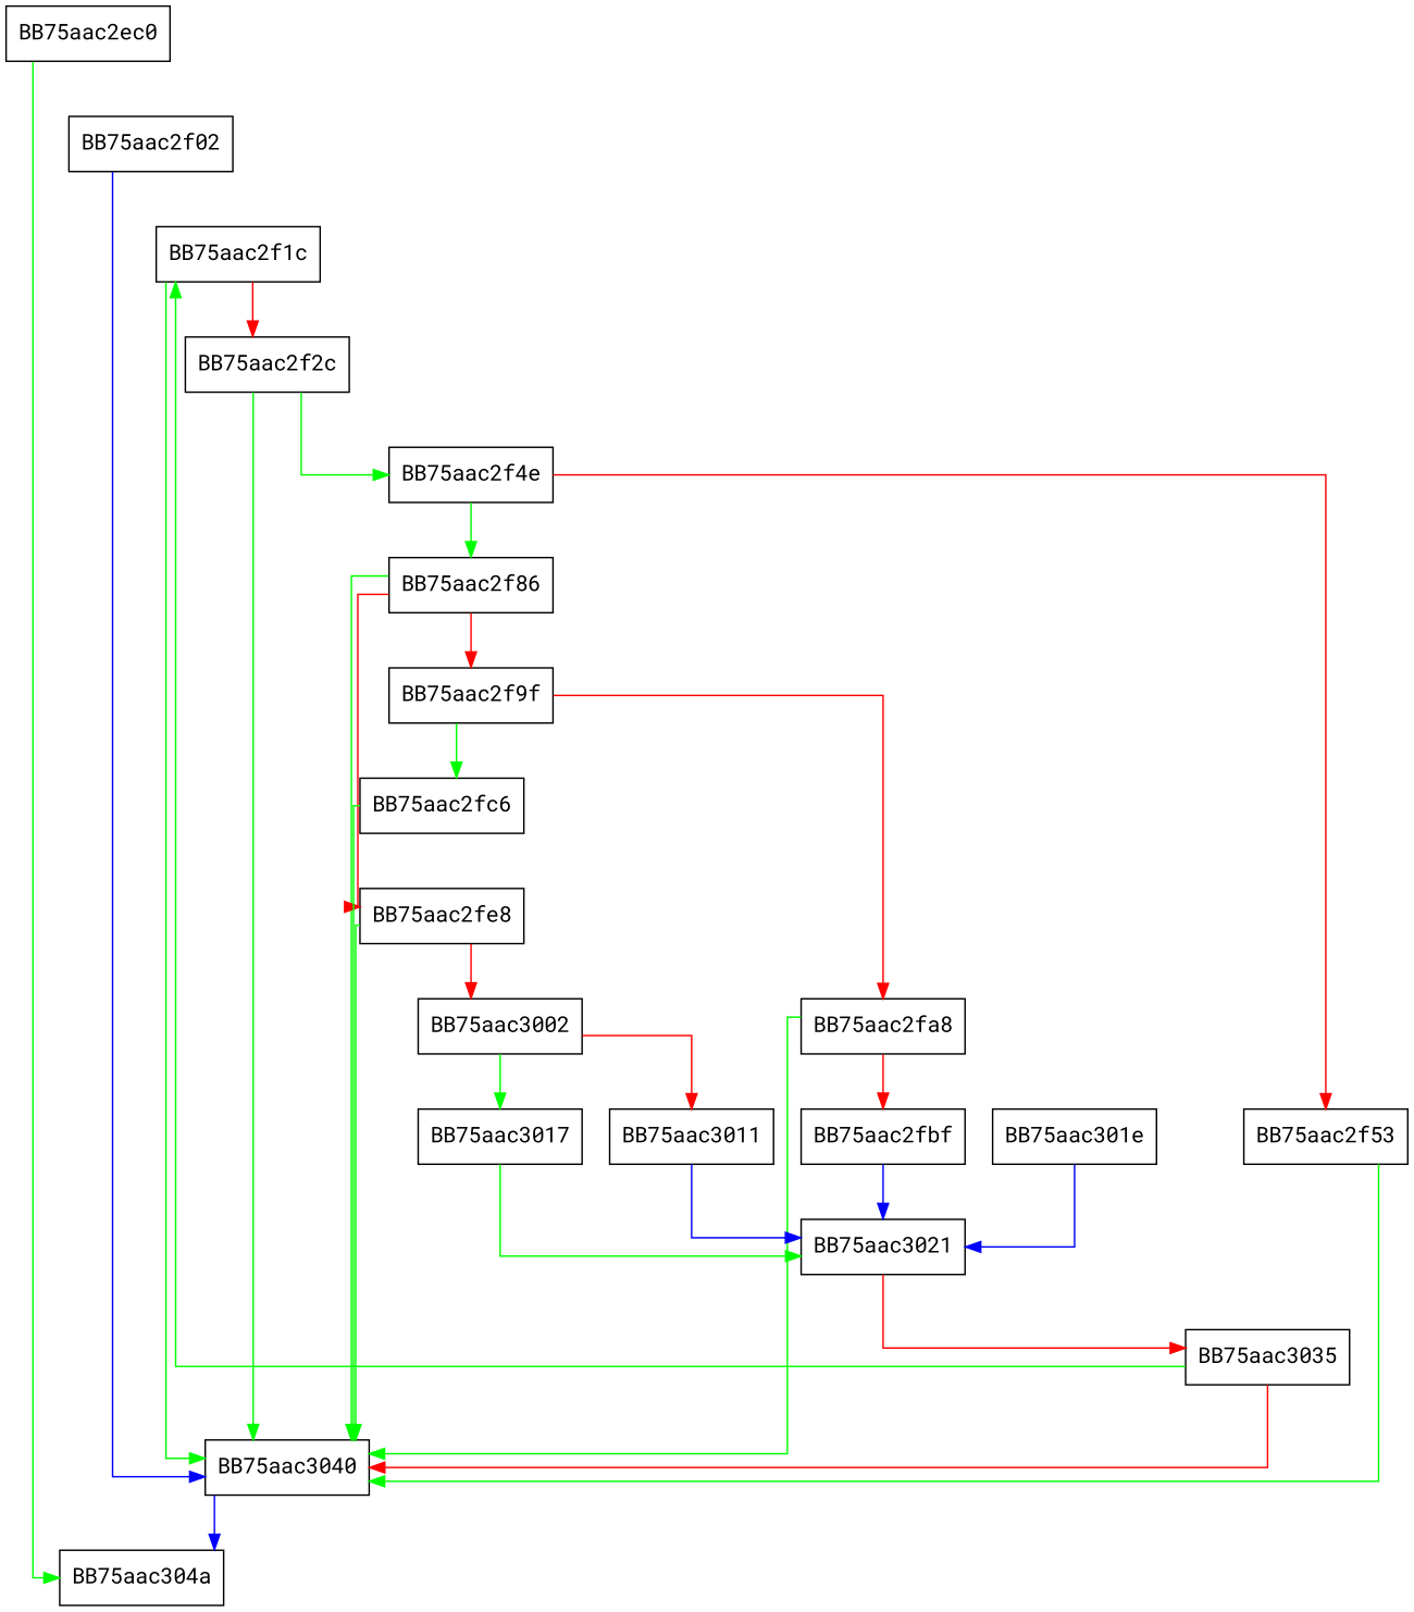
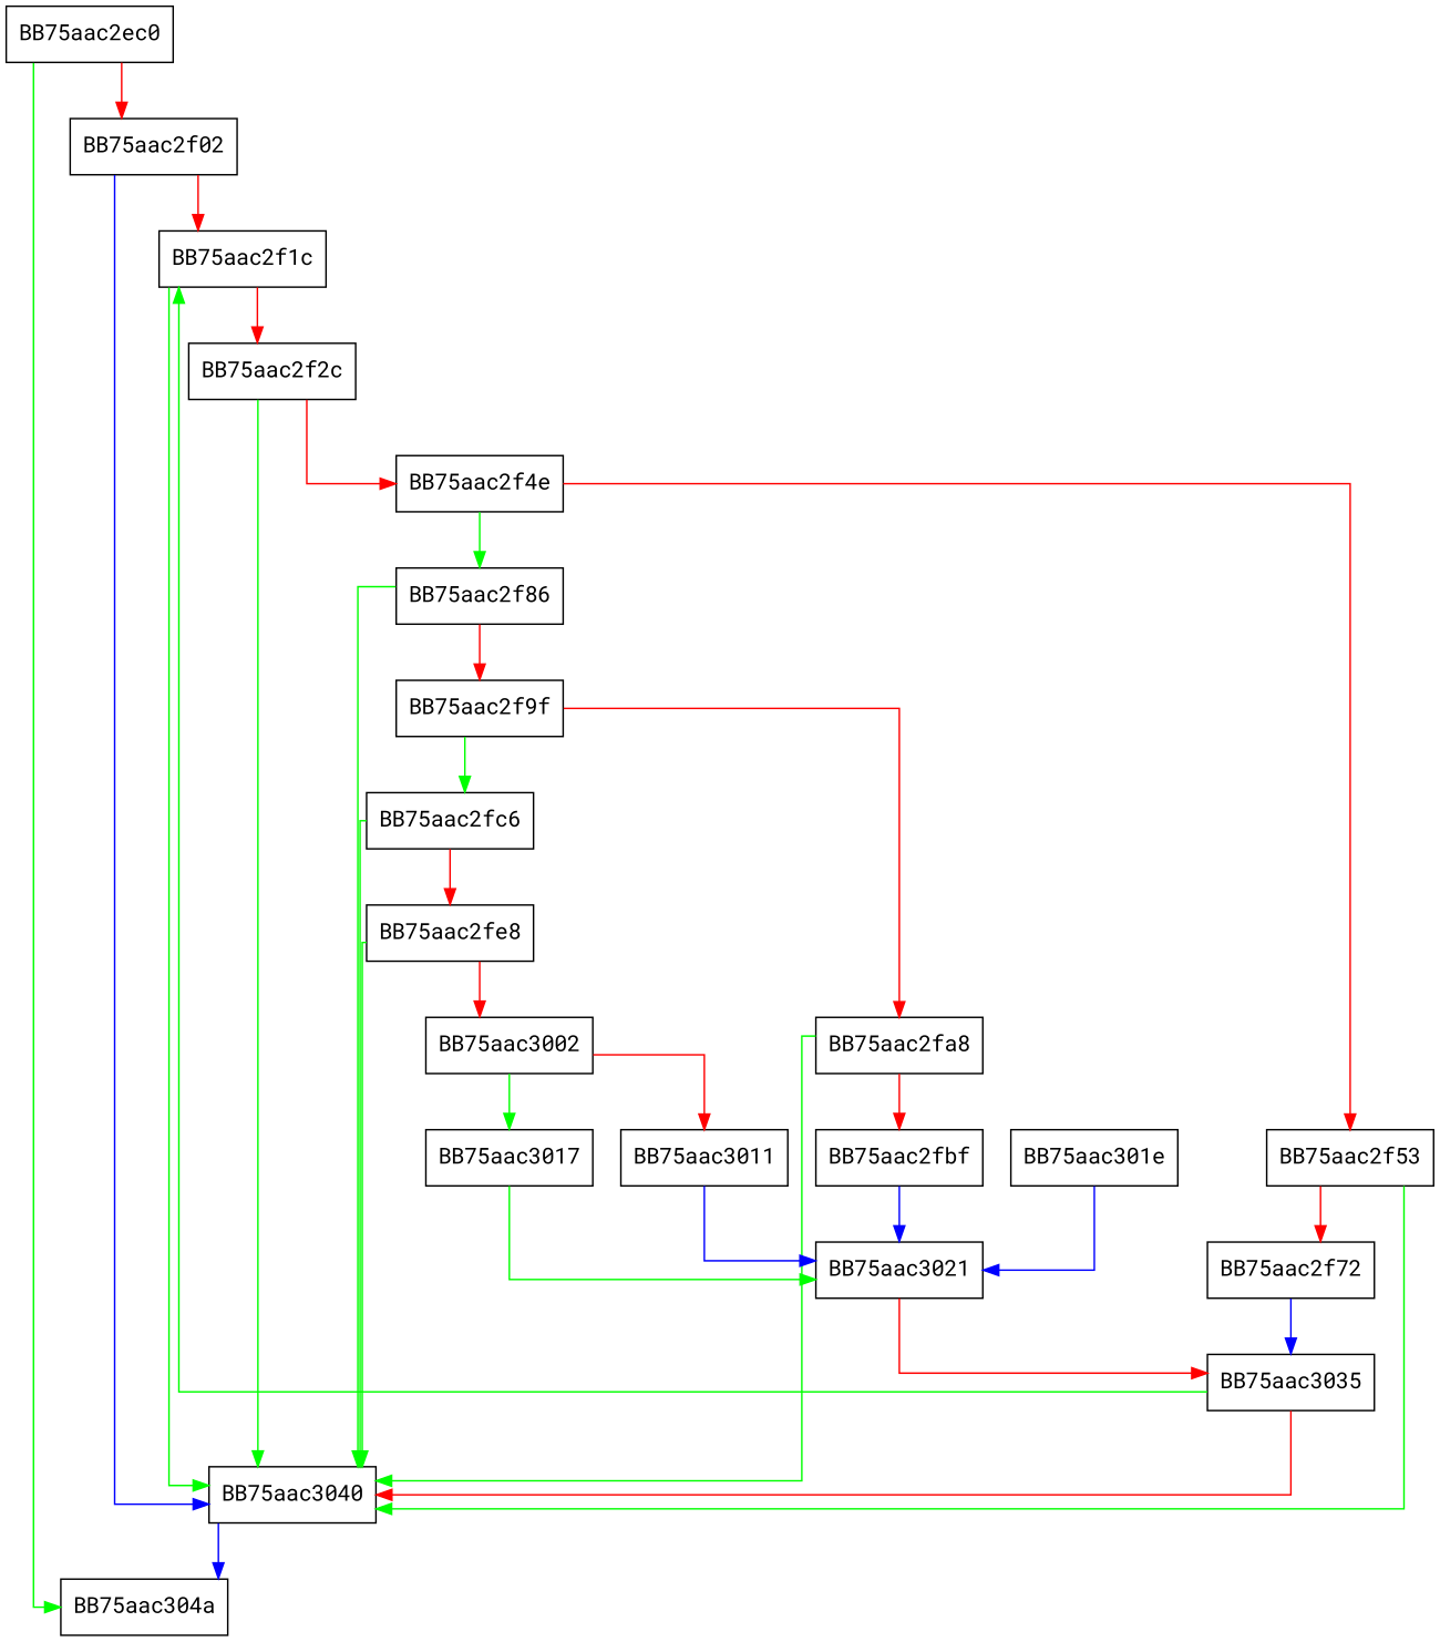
  digraph {
    fontname="Roboto Mono"
    splines=ortho
    node [fontname="Roboto Mono" shape=box]
    edge [color=red fontname="Roboto Mono"]
    BB75aac2ec0
    BB75aac304a
    BB75aac2f02
    BB75aac3040
    BB75aac2f1c
    BB75aac2f2c
    BB75aac2f4e
    n8 [label=BB75aac2f86]
    BB75aac2f53
    BB75aac2f9f
+   BB75aac2f72
    BB75aac2fc6
    BB75aac2fa8
    BB75aac3035
    BB75aac2fe8
    BB75aac2fbf
    BB75aac3002
    BB75aac3021
    BB75aac3017
    BB75aac3011
    BB75aac301e
    BB75aac2ec0 -> BB75aac304a [color=green]
+   BB75aac2ec0 -> BB75aac2f02
    BB75aac2f02 -> BB75aac3040 [color=blue]
+   BB75aac2f02 -> BB75aac2f1c
    BB75aac3040 -> BB75aac304a [color=blue]
    BB75aac2f1c -> BB75aac3040 [color=green]
    BB75aac2f1c -> BB75aac2f2c
    BB75aac2f2c -> BB75aac3040 [color=green]
-   BB75aac2f2c -> BB75aac2f4e [color=green]
+   BB75aac2f2c -> BB75aac2f4e
    BB75aac2f4e -> n8 [color=green]
    BB75aac2f4e -> BB75aac2f53
    n8 -> BB75aac3040 [color=green]
    n8 -> BB75aac2f9f
    BB75aac2f53 -> BB75aac3040 [color=green]
+   BB75aac2f53 -> BB75aac2f72
    BB75aac2f9f -> BB75aac2fc6 [color=green]
    BB75aac2f9f -> BB75aac2fa8
+   BB75aac2f72 -> BB75aac3035 [color=blue]
    BB75aac2fc6 -> BB75aac3040 [color=green]
-   n8 -> BB75aac2fe8
+   BB75aac2fc6 -> BB75aac2fe8
    BB75aac2fa8 -> BB75aac3040 [color=green]
    BB75aac2fa8 -> BB75aac2fbf
    BB75aac3035 -> BB75aac3040
    BB75aac3035 -> BB75aac2f1c [color=green]
    BB75aac2fe8 -> BB75aac3040 [color=green]
    BB75aac2fe8 -> BB75aac3002
    BB75aac2fbf -> BB75aac3021 [color=blue]
    BB75aac3002 -> BB75aac3017 [color=green]
    BB75aac3002 -> BB75aac3011
    BB75aac3021 -> BB75aac3035
    BB75aac3017 -> BB75aac3021 [color=green]
    BB75aac3011 -> BB75aac3021 [color=blue]
    BB75aac301e -> BB75aac3021 [color=blue]
  }
